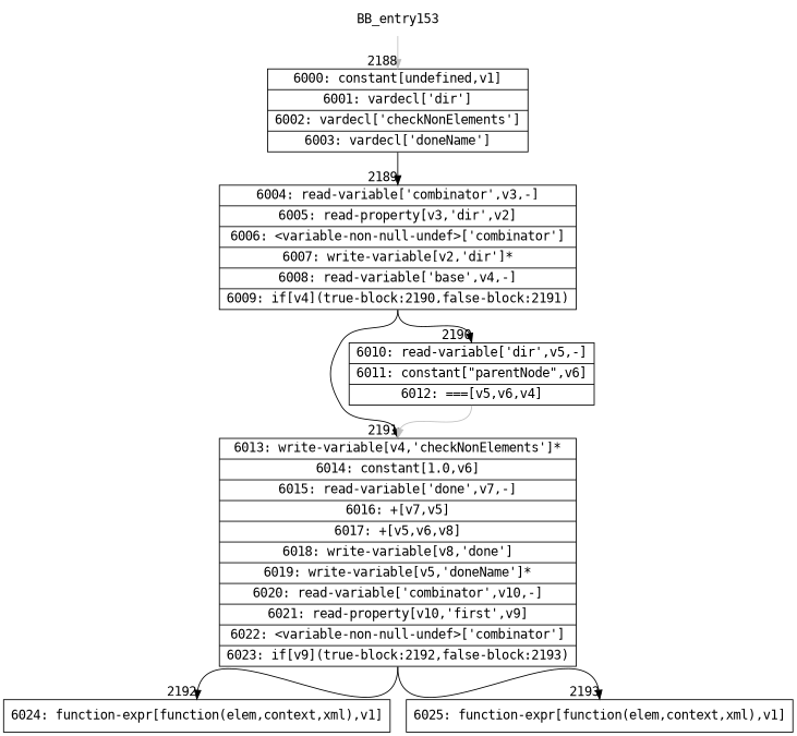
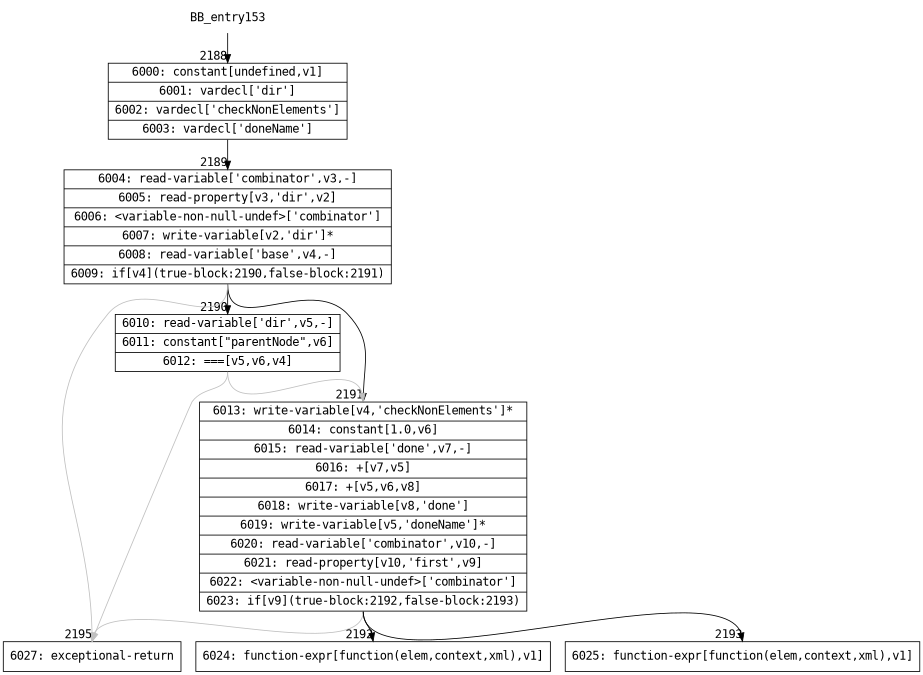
  digraph {
    fontname="DejaVu Sans Mono"
    rankdir=TD
    node [fontname="DejaVu Sans Mono" shape=record]
    edge [fontname="DejaVu Sans Mono" headport=n tailport=s]
    n1 [label=BB_entry153 shape=none]
    n2 [label="{6000: constant[undefined,v1]|6001: vardecl['dir']|6002: vardecl['checkNonElements']|6003: vardecl['doneName']}"]
    n3 [label="{6004: read-variable['combinator',v3,-]|6005: read-property[v3,'dir',v2]|6006: \<variable-non-null-undef\>['combinator']|6007: write-variable[v2,'dir']*|6008: read-variable['base',v4,-]|6009: if[v4](true-block:2190,false-block:2191)}"]
    n4 [label="{6013: write-variable[v4,'checkNonElements']*|6014: constant[1.0,v6]|6015: read-variable['done',v7,-]|6016: +[v7,v5]|6017: +[v5,v6,v8]|6018: write-variable[v8,'done']|6019: write-variable[v5,'doneName']*|6020: read-variable['combinator',v10,-]|6021: read-property[v10,'first',v9]|6022: \<variable-non-null-undef\>['combinator']|6023: if[v9](true-block:2192,false-block:2193)}"]
    n5 [label="{6010: read-variable['dir',v5,-]|6011: constant[\"parentNode\",v6]|6012: ===[v5,v6,v4]}"]
+   n6 [label="{6027: exceptional-return}"]
    n7 [label="{6024: function-expr[function(elem,context,xml),v1]}"]
    n8 [label="{6025: function-expr[function(elem,context,xml),v1]}"]
-   n1 -> n2 [headlabel="    2188" color=gray]
+   n1 -> n2 [headlabel="    2188"]
    n2 -> n3 [headlabel="      2189"]
    n3 -> n4 [headlabel="      2191"]
    n3 -> n5 [headlabel="      2190"]
+   n3 -> n6 [color=gray headlabel="      2195"]
+   n4 -> n6 [color=gray]
    n4 -> n7 [headlabel="      2192"]
    n4 -> n8 [headlabel="      2193"]
    n5 -> n4 [color=gray]
+   n5 -> n6 [color=gray]
  }
